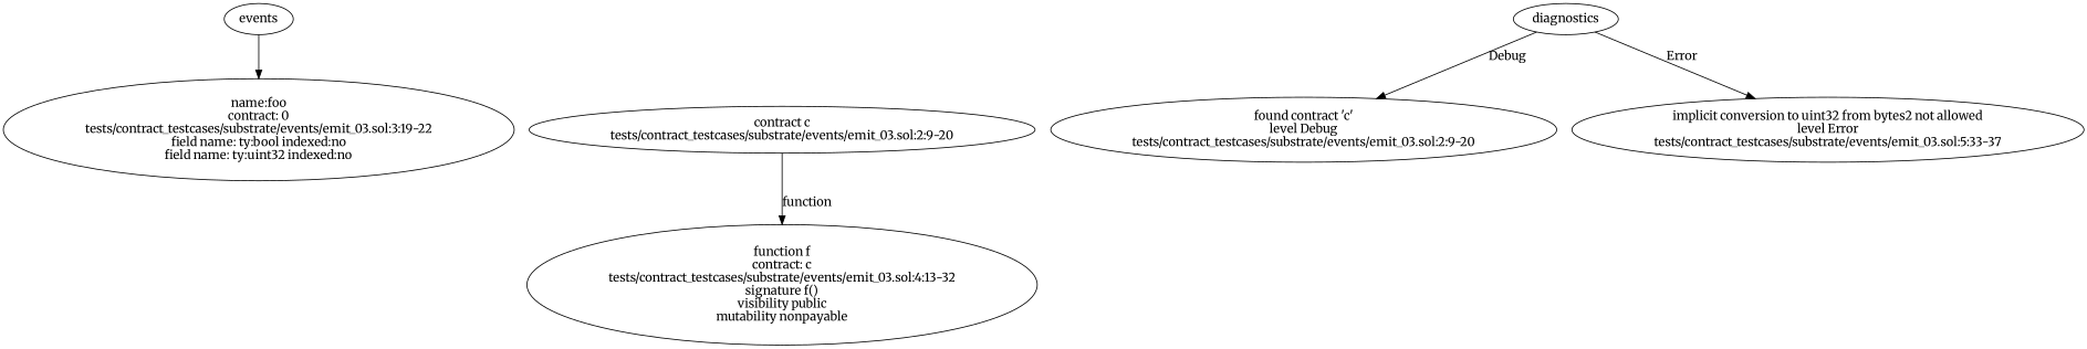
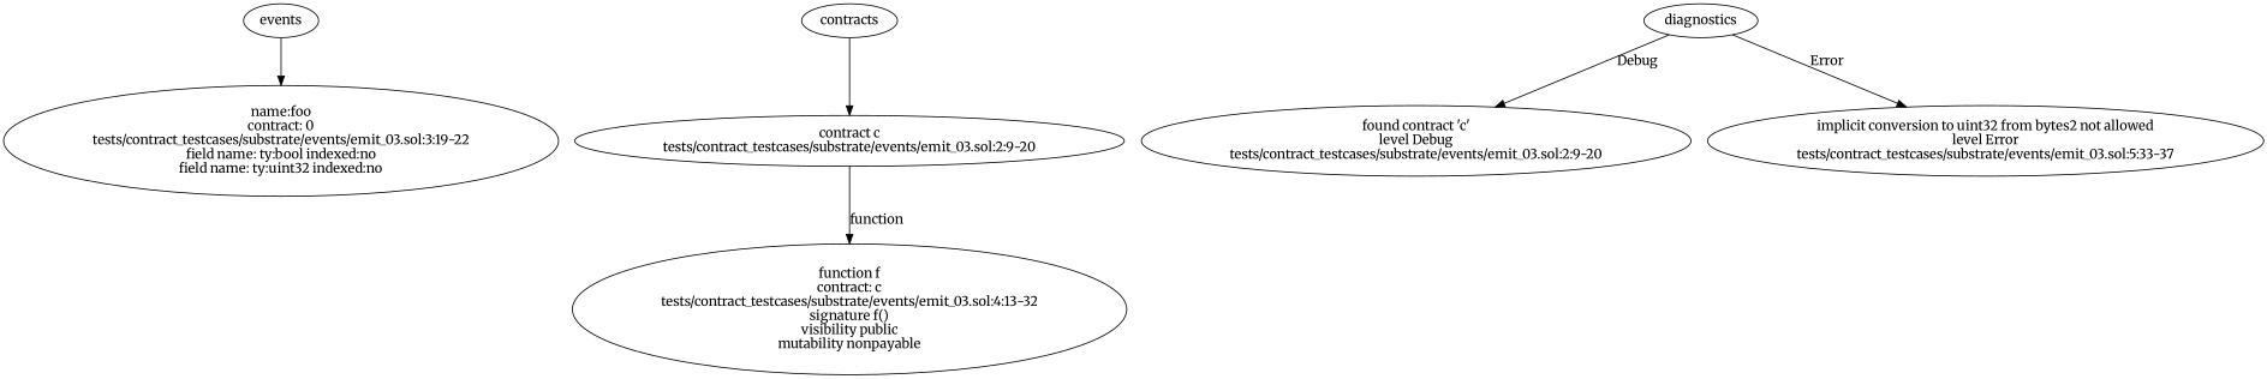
  strict digraph {
    fontname=Merriweather
    node [fontname=Merriweather]
    edge [fontname=Merriweather]
    n1 [label="name:foo\ncontract: 0\ntests/contract_testcases/substrate/events/emit_03.sol:3:19-22\nfield name: ty:bool indexed:no\nfield name: ty:uint32 indexed:no"]
    n2 [label="contract c\ntests/contract_testcases/substrate/events/emit_03.sol:2:9-20"]
    n3 [label="function f\ncontract: c\ntests/contract_testcases/substrate/events/emit_03.sol:4:13-32\nsignature f()\nvisibility public\nmutability nonpayable"]
    n4 [label="found contract 'c'\nlevel Debug\ntests/contract_testcases/substrate/events/emit_03.sol:2:9-20"]
    n5 [label="implicit conversion to uint32 from bytes2 not allowed\nlevel Error\ntests/contract_testcases/substrate/events/emit_03.sol:5:33-37"]
    events
+   contracts
    diagnostics
    n2 -> n3 [label=function]
    events -> n1
+   contracts -> n2
    diagnostics -> n4 [label=Debug]
    diagnostics -> n5 [label=Error]
  }
